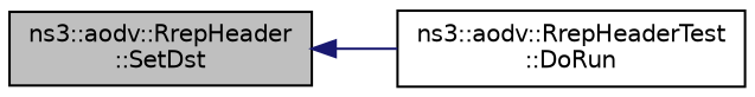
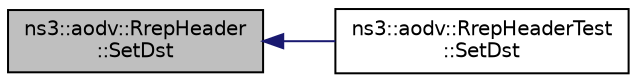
  digraph {
    rankdir=LR
    node [color=black fontname=Helvetica fontsize=10 shape=record style=filled]
    n1 [fillcolor=grey75 fontcolor=black height=0.2 label="ns3::aodv::RrepHeader\l::SetDst" width=0.4]
-   n2 [fillcolor=white height=0.2 label="ns3::aodv::RrepHeaderTest\l::DoRun" width=0.4]
+   n2 [fillcolor=white height=0.2 label="ns3::aodv::RrepHeaderTest\l::SetDst" width=0.4]
    n1 -> n2 [color=midnightblue dir=back fontname=Helvetica fontsize=10 labelfontname=Helvetica labelfontsize=10 style=solid]
  }
